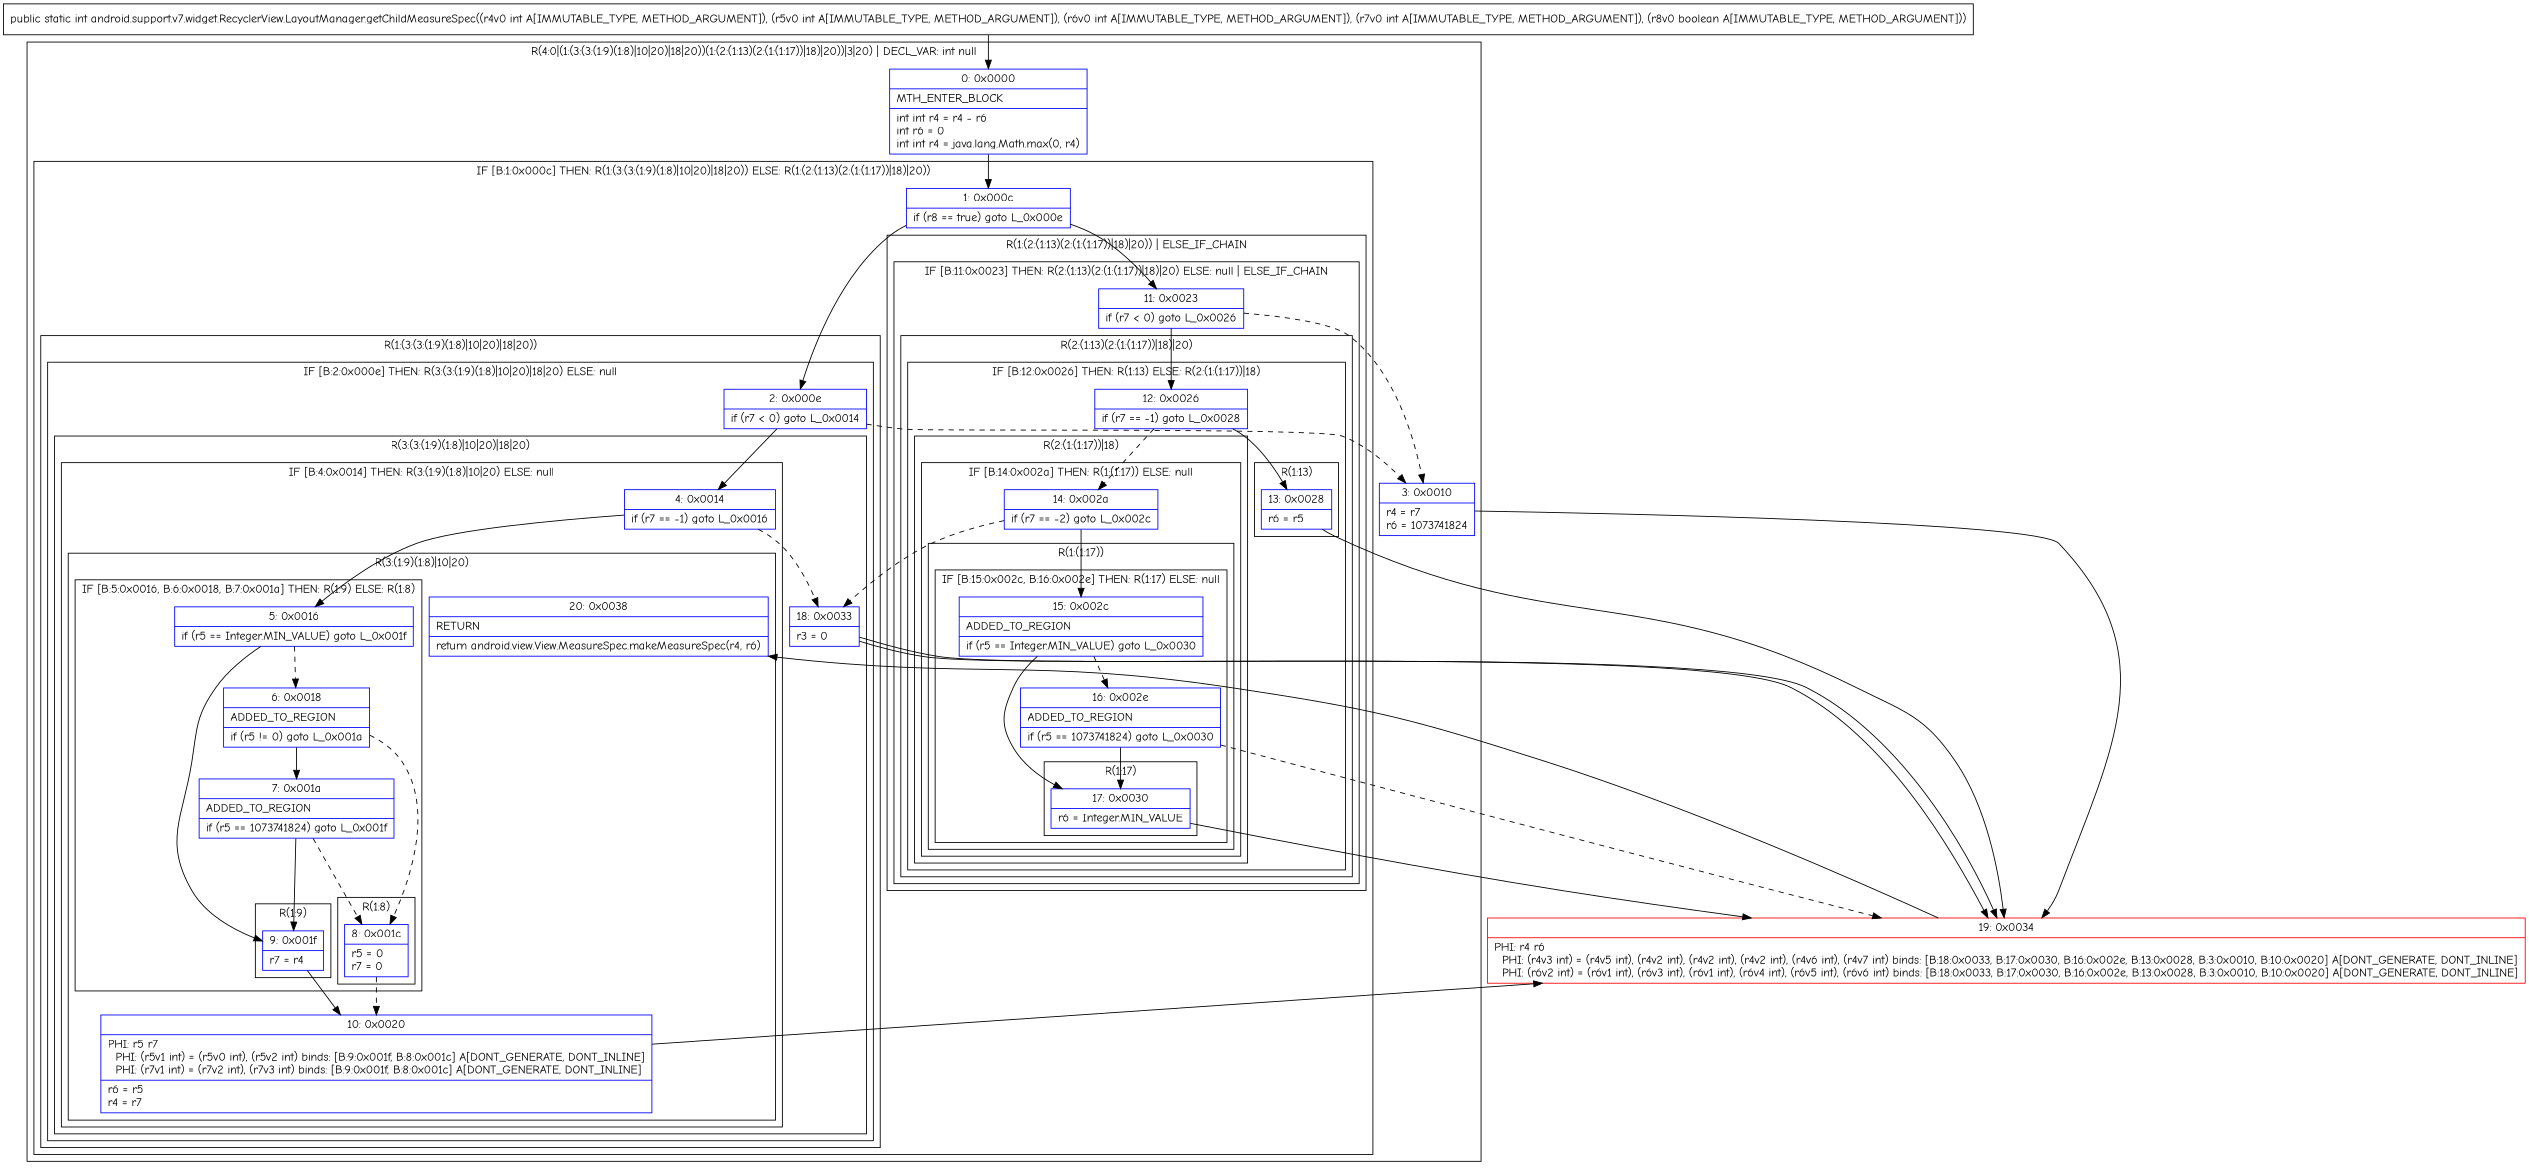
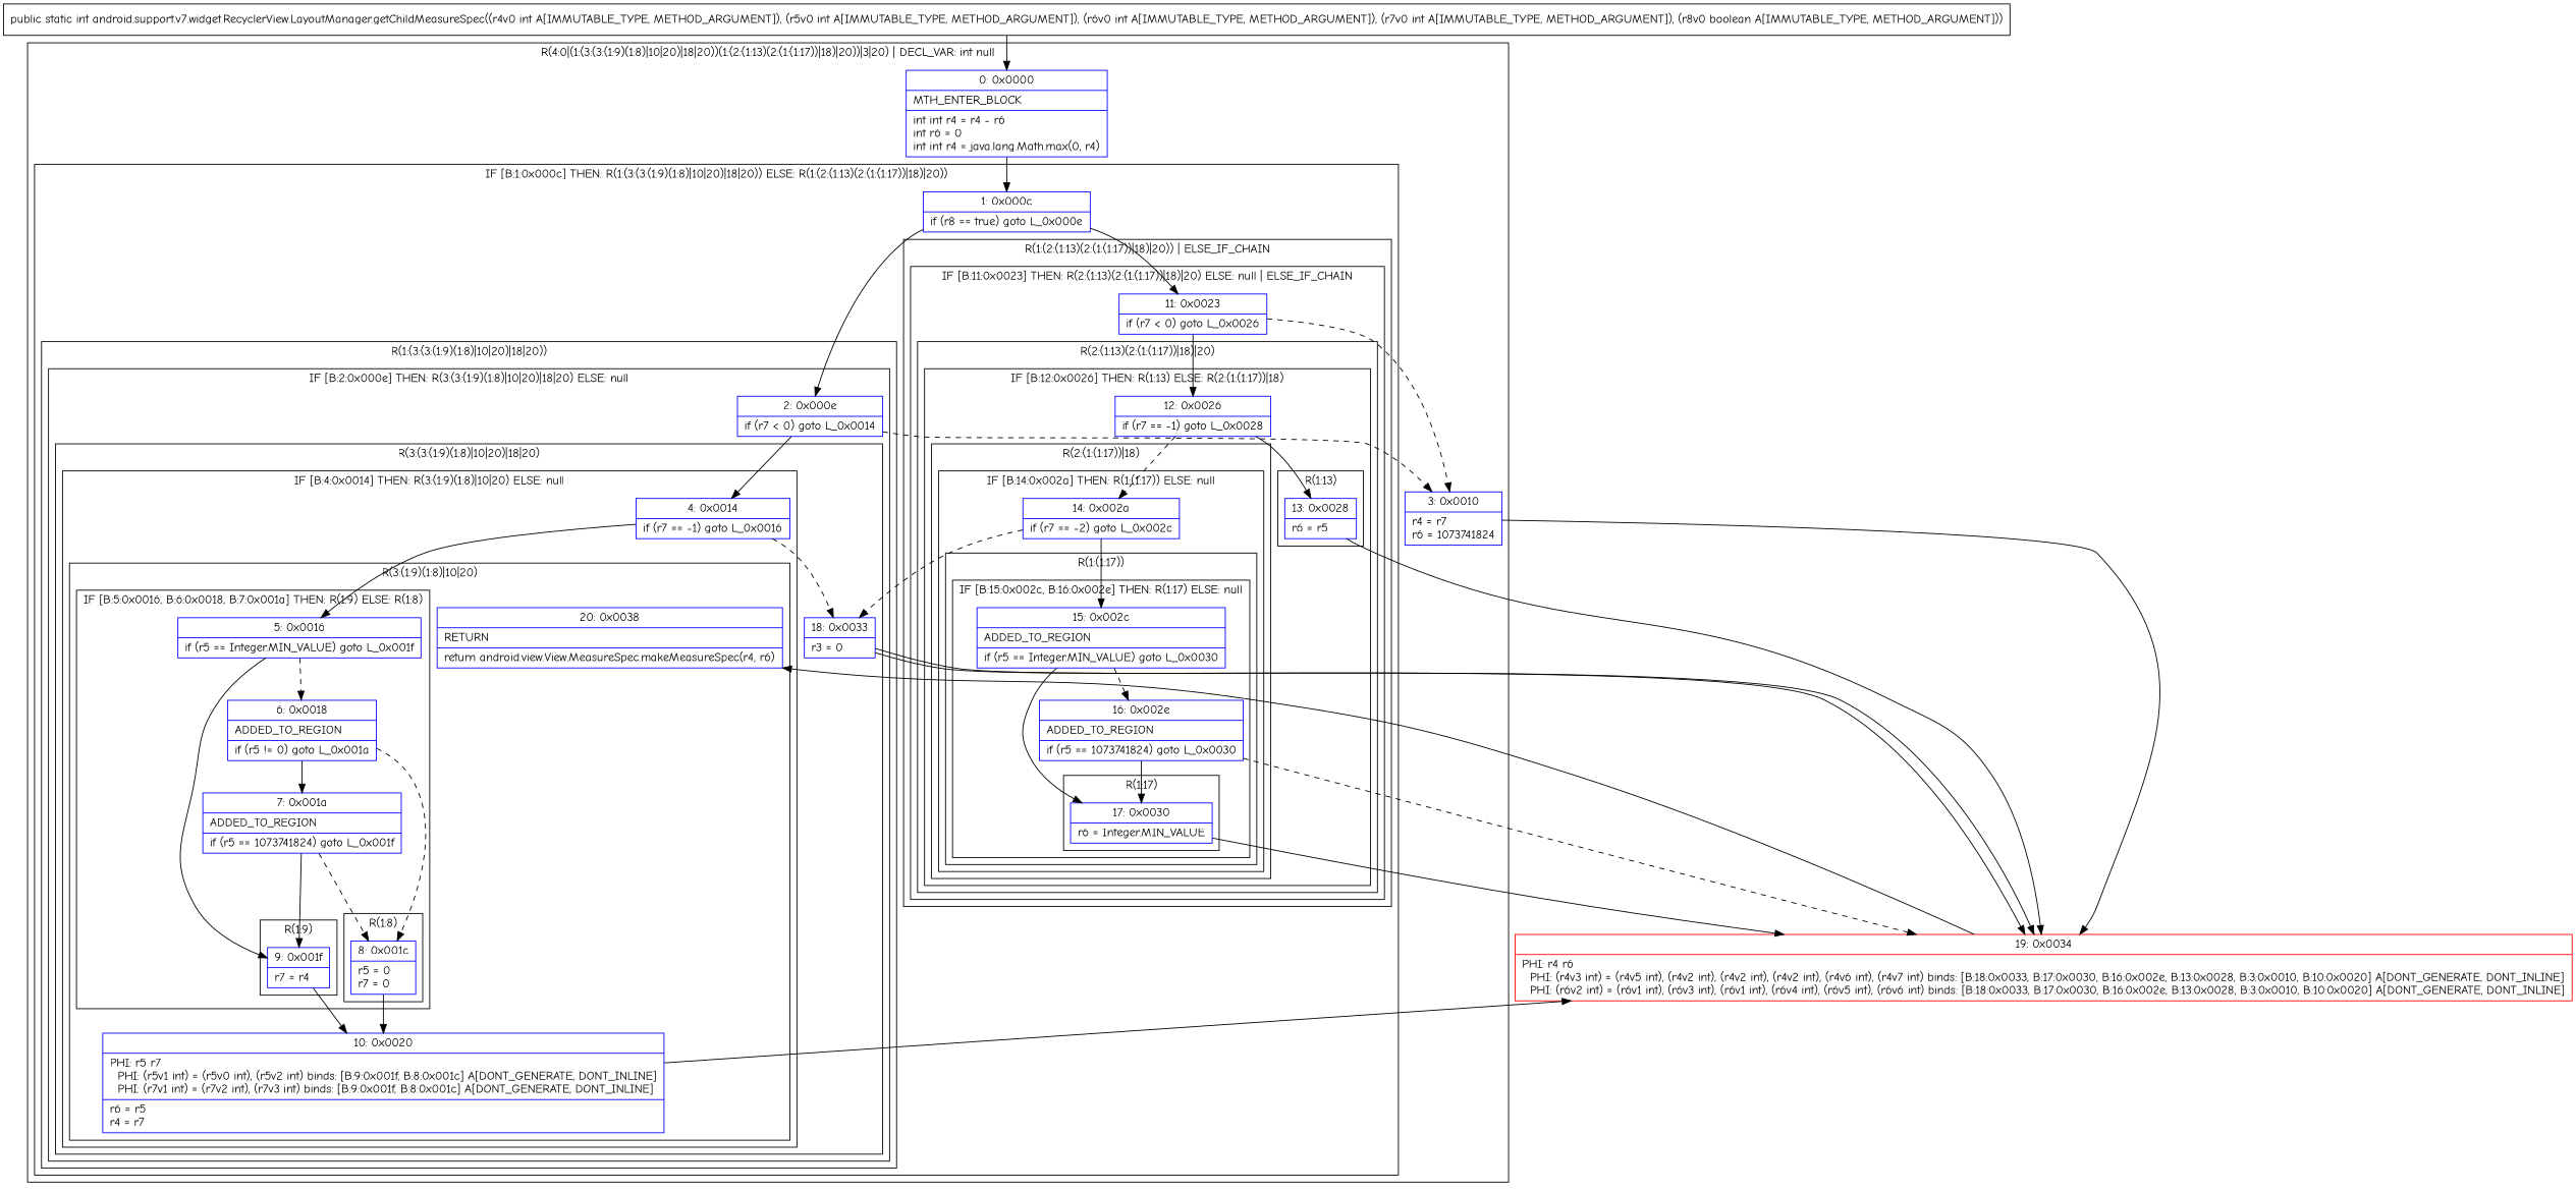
  digraph {
    fontname="Comic Neue"
    node [color=blue fontname="Comic Neue" shape=record]
    edge [fontname="Comic Neue"]
    n1 [label="{9\:\ 0x001f|r7 = r4\l}"]
    n2 [label="{8\:\ 0x001c|r5 = 0\lr7 = 0\l}"]
    n3 [label="{5\:\ 0x0016|if (r5 == Integer.MIN_VALUE) goto L_0x001f\l}"]
    n4 [label="{6\:\ 0x0018|ADDED_TO_REGION\l|if (r5 != 0) goto L_0x001a\l}"]
    n5 [label="{7\:\ 0x001a|ADDED_TO_REGION\l|if (r5 == 1073741824) goto L_0x001f\l}"]
    n6 [label="{10\:\ 0x0020|PHI: r5 r7 \l  PHI: (r5v1 int) = (r5v0 int), (r5v2 int) binds: [B:9:0x001f, B:8:0x001c] A[DONT_GENERATE, DONT_INLINE]\l  PHI: (r7v1 int) = (r7v2 int), (r7v3 int) binds: [B:9:0x001f, B:8:0x001c] A[DONT_GENERATE, DONT_INLINE]\l|r6 = r5\lr4 = r7\l}"]
    n7 [label="{20\:\ 0x0038|RETURN\l|return android.view.View.MeasureSpec.makeMeasureSpec(r4, r6)\l}"]
    n8 [label="{4\:\ 0x0014|if (r7 == \-1) goto L_0x0016\l}"]
    n9 [label="{18\:\ 0x0033|r3 = 0\l}"]
    n10 [label="{2\:\ 0x000e|if (r7 \< 0) goto L_0x0014\l}"]
    n11 [label="{13\:\ 0x0028|r6 = r5\l}"]
    n12 [label="{17\:\ 0x0030|r6 = Integer.MIN_VALUE\l}"]
    n13 [label="{15\:\ 0x002c|ADDED_TO_REGION\l|if (r5 == Integer.MIN_VALUE) goto L_0x0030\l}"]
    n14 [label="{16\:\ 0x002e|ADDED_TO_REGION\l|if (r5 == 1073741824) goto L_0x0030\l}"]
    n15 [label="{14\:\ 0x002a|if (r7 == \-2) goto L_0x002c\l}"]
    n16 [label="{12\:\ 0x0026|if (r7 == \-1) goto L_0x0028\l}"]
    n17 [label="{11\:\ 0x0023|if (r7 \< 0) goto L_0x0026\l}"]
    n18 [label="{1\:\ 0x000c|if (r8 == true) goto L_0x000e\l}"]
    n19 [label="{0\:\ 0x0000|MTH_ENTER_BLOCK\l|int int r4 = r4 \- r6\lint r6 = 0\lint int r4 = java.lang.Math.max(0, r4)\l}"]
    n20 [label="{3\:\ 0x0010|r4 = r7\lr6 = 1073741824\l}"]
    n21 [color=red label="{19\:\ 0x0034|PHI: r4 r6 \l  PHI: (r4v3 int) = (r4v5 int), (r4v2 int), (r4v2 int), (r4v2 int), (r4v6 int), (r4v7 int) binds: [B:18:0x0033, B:17:0x0030, B:16:0x002e, B:13:0x0028, B:3:0x0010, B:10:0x0020] A[DONT_GENERATE, DONT_INLINE]\l  PHI: (r6v2 int) = (r6v1 int), (r6v3 int), (r6v1 int), (r6v4 int), (r6v5 int), (r6v6 int) binds: [B:18:0x0033, B:17:0x0030, B:16:0x002e, B:13:0x0028, B:3:0x0010, B:10:0x0020] A[DONT_GENERATE, DONT_INLINE]\l}"]
    n22 [label="{public static int android.support.v7.widget.RecyclerView.LayoutManager.getChildMeasureSpec((r4v0 int A[IMMUTABLE_TYPE, METHOD_ARGUMENT]), (r5v0 int A[IMMUTABLE_TYPE, METHOD_ARGUMENT]), (r6v0 int A[IMMUTABLE_TYPE, METHOD_ARGUMENT]), (r7v0 int A[IMMUTABLE_TYPE, METHOD_ARGUMENT]), (r8v0 boolean A[IMMUTABLE_TYPE, METHOD_ARGUMENT])) }" color=""]
    subgraph cluster_1 {
      label="R(4:0|(1:(3:(3:(1:9)(1:8)|10|20)|18|20))(1:(2:(1:13)(2:(1:(1:17))|18)|20))|3|20) | DECL_VAR: int null\l"
      n19
      n20
      subgraph cluster_2 {
        label="IF [B:1:0x000c] THEN: R(1:(3:(3:(1:9)(1:8)|10|20)|18|20)) ELSE: R(1:(2:(1:13)(2:(1:(1:17))|18)|20))"
        n18
        subgraph cluster_3 {
          label="R(1:(3:(3:(1:9)(1:8)|10|20)|18|20))"
          subgraph cluster_4 {
            label="IF [B:2:0x000e] THEN: R(3:(3:(1:9)(1:8)|10|20)|18|20) ELSE: null"
            n10
            subgraph cluster_5 {
              label="R(3:(3:(1:9)(1:8)|10|20)|18|20)"
              n9
              subgraph cluster_6 {
                label="IF [B:4:0x0014] THEN: R(3:(1:9)(1:8)|10|20) ELSE: null"
                n8
                subgraph cluster_7 {
                  label="R(3:(1:9)(1:8)|10|20)"
                  n6
                  n7
                  subgraph cluster_8 {
                    label="IF [B:5:0x0016, B:6:0x0018, B:7:0x001a] THEN: R(1:9) ELSE: R(1:8)"
                    n3
                    n4
                    n5
                    subgraph cluster_9 {
                      label="R(1:9)"
                      n1
                    }
                    subgraph cluster_10 {
                      label="R(1:8)"
                      n2
                    }
                  }
                }
              }
            }
          }
        }
        subgraph cluster_11 {
          label="R(1:(2:(1:13)(2:(1:(1:17))|18)|20)) | ELSE_IF_CHAIN\l"
          subgraph cluster_12 {
            label="IF [B:11:0x0023] THEN: R(2:(1:13)(2:(1:(1:17))|18)|20) ELSE: null | ELSE_IF_CHAIN\l"
            n17
            subgraph cluster_13 {
              label="R(2:(1:13)(2:(1:(1:17))|18)|20)"
              subgraph cluster_14 {
                label="IF [B:12:0x0026] THEN: R(1:13) ELSE: R(2:(1:(1:17))|18)"
                n16
                subgraph cluster_15 {
                  label="R(1:13)"
                  n11
                }
                subgraph cluster_16 {
                  label="R(2:(1:(1:17))|18)"
                  subgraph cluster_17 {
                    label="IF [B:14:0x002a] THEN: R(1:(1:17)) ELSE: null"
                    n15
                    subgraph cluster_18 {
                      label="R(1:(1:17))"
                      subgraph cluster_19 {
                        label="IF [B:15:0x002c, B:16:0x002e] THEN: R(1:17) ELSE: null"
                        n13
                        n14
                        subgraph cluster_20 {
                          label="R(1:17)"
                          n12
                        }
                      }
                    }
                  }
                }
              }
            }
          }
        }
      }
    }
    n1 -> n6
-   n2 -> n6 [style=dashed]
+   n2 -> n6
    n3 -> n1
    n3 -> n4 [style=dashed]
    n4 -> n2 [style=dashed]
    n4 -> n5
    n5 -> n1
    n5 -> n2 [style=dashed]
    n6 -> n21
    n8 -> n3
    n8 -> n9 [style=dashed]
    n9 -> n21
    n9 -> n21
    n10 -> n8
    n10 -> n20 [style=dashed]
    n11 -> n21
    n12 -> n21
    n13 -> n12
    n13 -> n14 [style=dashed]
    n14 -> n12
    n14 -> n21 [style=dashed]
    n15 -> n9 [style=dashed]
    n15 -> n13
    n16 -> n11
    n16 -> n15 [style=dashed]
    n17 -> n16
    n17 -> n20 [style=dashed]
    n18 -> n10
    n18 -> n17 [style=solid]
    n19 -> n18
    n20 -> n21
    n21 -> n7
    n22 -> n19
  }
